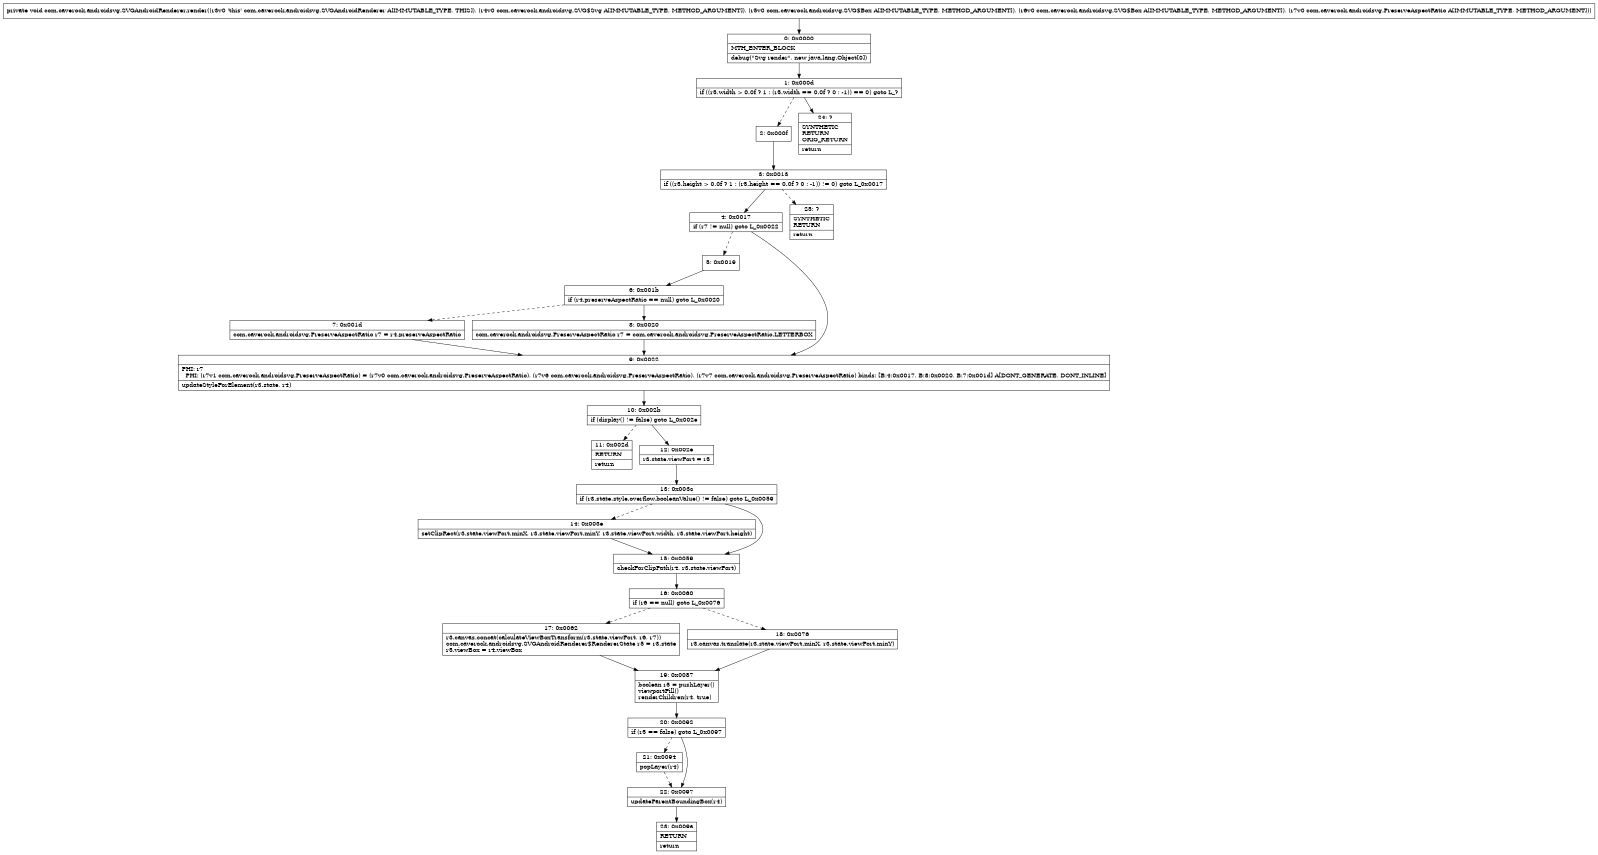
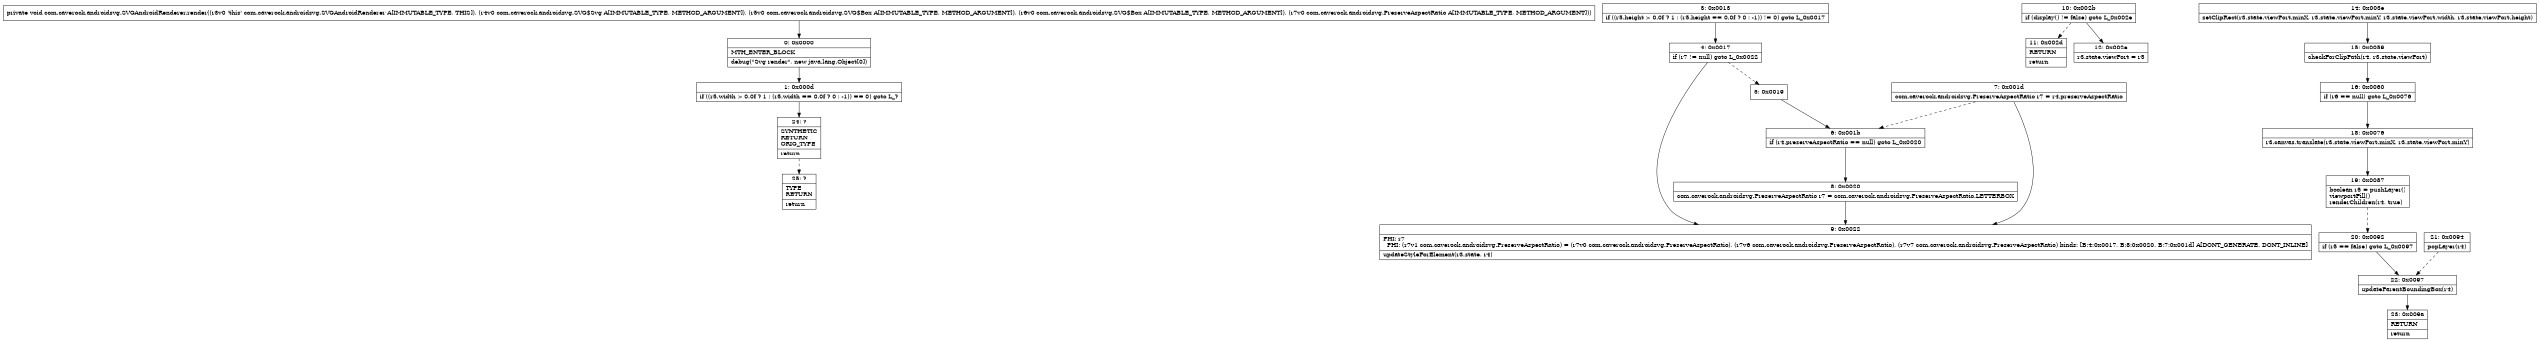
  digraph {
    node [shape=record]
    n1 [label="{0\:\ 0x0000|MTH_ENTER_BLOCK\l|debug(\"Svg render\", new java.lang.Object[0])\l}"]
    n2 [label="{1\:\ 0x000d|if ((r5.width \> 0.0f ? 1 : (r5.width == 0.0f ? 0 : \-1)) == 0) goto L_?\l}"]
-   n3 [label="{2\:\ 0x000f}"]
-   n4 [label="{24\:\ ?|SYNTHETIC\lRETURN\lORIG_RETURN\l|return\l}"]
+   n4 [label="{24\:\ ?|SYNTHETIC\lRETURN\lORIG_TYPE\l|return\l}"]
    n5 [label="{3\:\ 0x0013|if ((r5.height \> 0.0f ? 1 : (r5.height == 0.0f ? 0 : \-1)) != 0) goto L_0x0017\l}"]
    n6 [label="{4\:\ 0x0017|if (r7 != null) goto L_0x0022\l}"]
-   n7 [label="{25\:\ ?|SYNTHETIC\lRETURN\l|return\l}"]
+   n7 [label="{25\:\ ?|TYPE\lRETURN\l|return\l}"]
    n8 [label="{5\:\ 0x0019}"]
    n9 [label="{9\:\ 0x0022|PHI: r7 \l  PHI: (r7v1 com.caverock.androidsvg.PreserveAspectRatio) = (r7v0 com.caverock.androidsvg.PreserveAspectRatio), (r7v6 com.caverock.androidsvg.PreserveAspectRatio), (r7v7 com.caverock.androidsvg.PreserveAspectRatio) binds: [B:4:0x0017, B:8:0x0020, B:7:0x001d] A[DONT_GENERATE, DONT_INLINE]\l|updateStyleForElement(r3.state, r4)\l}"]
    n10 [label="{6\:\ 0x001b|if (r4.preserveAspectRatio == null) goto L_0x0020\l}"]
    n11 [label="{10\:\ 0x002b|if (display() != false) goto L_0x002e\l}"]
    n12 [label="{7\:\ 0x001d|com.caverock.androidsvg.PreserveAspectRatio r7 = r4.preserveAspectRatio\l}"]
    n13 [label="{8\:\ 0x0020|com.caverock.androidsvg.PreserveAspectRatio r7 = com.caverock.androidsvg.PreserveAspectRatio.LETTERBOX\l}"]
    n14 [label="{11\:\ 0x002d|RETURN\l|return\l}"]
    n15 [label="{12\:\ 0x002e|r3.state.viewPort = r5\l}"]
-   n16 [label="{13\:\ 0x003c|if (r3.state.style.overflow.booleanValue() != false) goto L_0x0059\l}"]
    n17 [label="{14\:\ 0x003e|setClipRect(r3.state.viewPort.minX, r3.state.viewPort.minY, r3.state.viewPort.width, r3.state.viewPort.height)\l}"]
    n18 [label="{15\:\ 0x0059|checkForClipPath(r4, r3.state.viewPort)\l}"]
    n19 [label="{16\:\ 0x0060|if (r6 == null) goto L_0x0076\l}"]
-   n20 [label="{17\:\ 0x0062|r3.canvas.concat(calculateViewBoxTransform(r3.state.viewPort, r6, r7))\lcom.caverock.androidsvg.SVGAndroidRenderer$RendererState r5 = r3.state\lr5.viewBox = r4.viewBox\l}"]
    n21 [label="{18\:\ 0x0076|r3.canvas.translate(r3.state.viewPort.minX, r3.state.viewPort.minY)\l}"]
    n22 [label="{19\:\ 0x0087|boolean r5 = pushLayer()\lviewportFill()\lrenderChildren(r4, true)\l}"]
    n23 [label="{20\:\ 0x0092|if (r5 == false) goto L_0x0097\l}"]
    n24 [label="{21\:\ 0x0094|popLayer(r4)\l}"]
    n25 [label="{22\:\ 0x0097|updateParentBoundingBox(r4)\l}"]
    n26 [label="{23\:\ 0x009a|RETURN\l|return\l}"]
    n27 [label="{private void com.caverock.androidsvg.SVGAndroidRenderer.render((r3v0 'this' com.caverock.androidsvg.SVGAndroidRenderer A[IMMUTABLE_TYPE, THIS]), (r4v0 com.caverock.androidsvg.SVG$Svg A[IMMUTABLE_TYPE, METHOD_ARGUMENT]), (r5v0 com.caverock.androidsvg.SVG$Box A[IMMUTABLE_TYPE, METHOD_ARGUMENT]), (r6v0 com.caverock.androidsvg.SVG$Box A[IMMUTABLE_TYPE, METHOD_ARGUMENT]), (r7v0 com.caverock.androidsvg.PreserveAspectRatio A[IMMUTABLE_TYPE, METHOD_ARGUMENT])) }"]
    n1 -> n2
-   n2 -> n3 [style=dashed]
    n2 -> n4
-   n3 -> n5
    n5 -> n6
-   n5 -> n7 [style=dashed]
+   n4 -> n7 [style=dashed]
    n6 -> n8 [style=dashed]
    n6 -> n9
    n8 -> n10
-   n9 -> n11
-   n10 -> n12 [style=dashed]
+   n12 -> n10 [style=dashed]
    n10 -> n13
    n11 -> n14 [style=dashed]
    n11 -> n15
    n12 -> n9
    n13 -> n9
-   n15 -> n16
-   n16 -> n17 [style=dashed]
-   n16 -> n18
    n17 -> n18
    n18 -> n19
-   n19 -> n20 [style=dashed]
-   n19 -> n21 [style=dashed]
-   n20 -> n22
+   n19 -> n21
    n21 -> n22
-   n22 -> n23
-   n23 -> n24 [style=dashed]
+   n22 -> n23 [style=dashed]
    n23 -> n25
    n24 -> n25 [style=dashed]
    n25 -> n26
    n27 -> n1
  }
